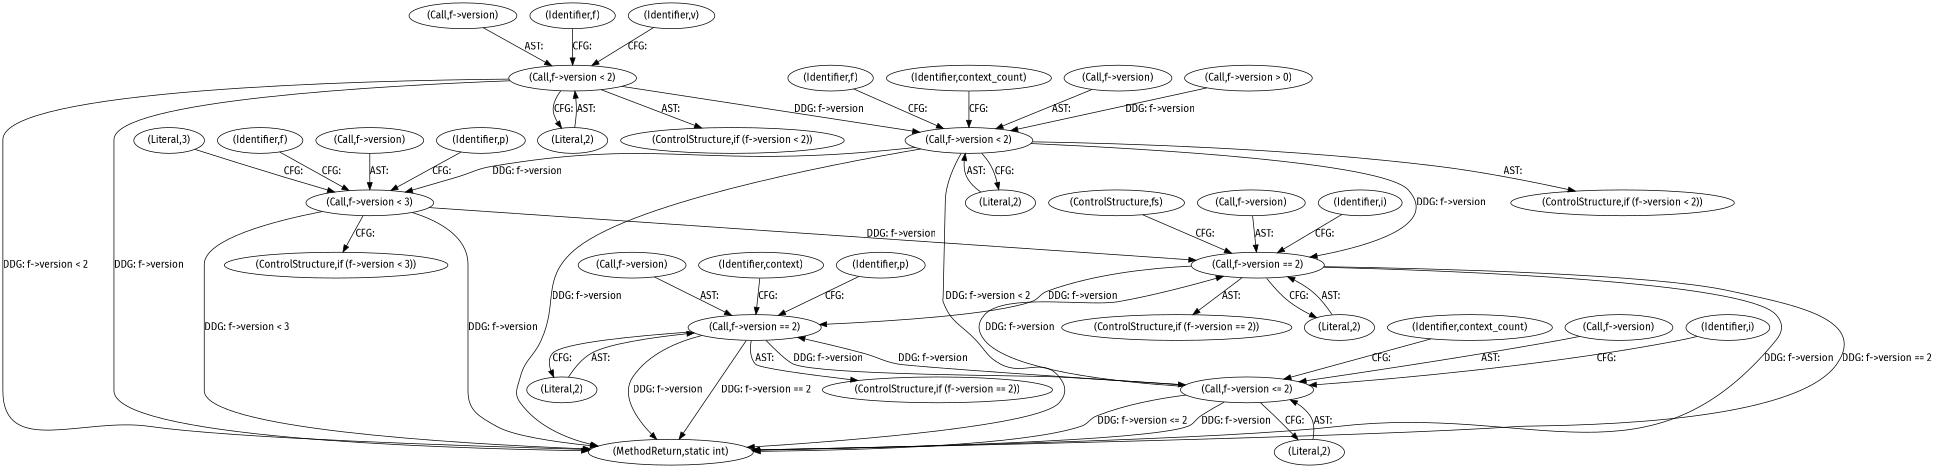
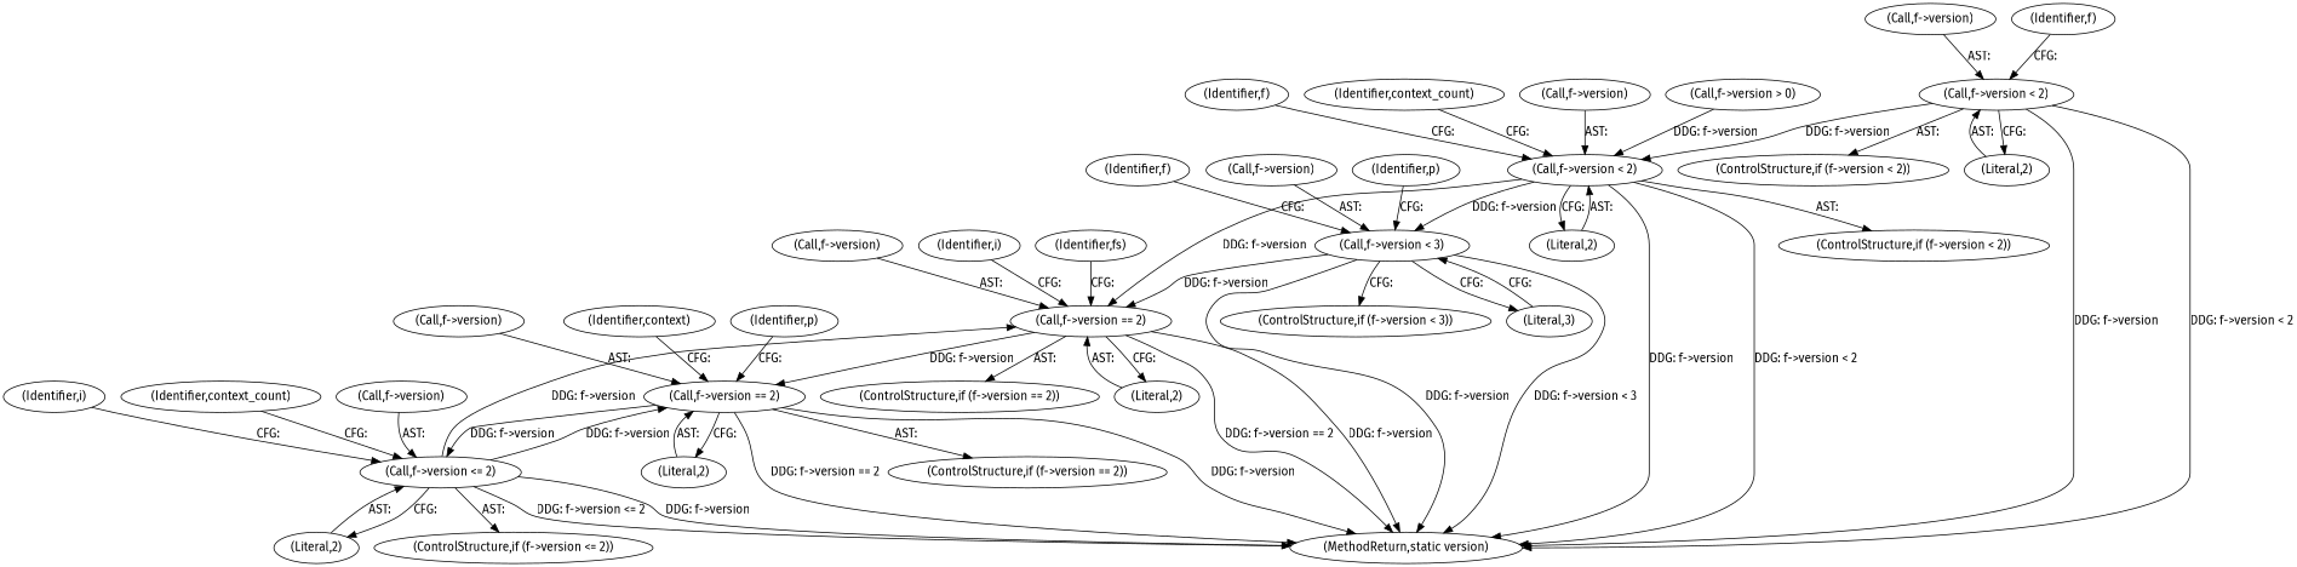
  digraph {
    fontname="Fira Sans"
    node [fontname="Fira Sans"]
    edge [fontname="Fira Sans"]
    n1 [label="(Call,f->version < 2)"]
    n2 [label="(Call,f->version < 2)"]
-   n3 [label="(MethodReturn,static int)"]
+   n3 [label="(MethodReturn,static version)"]
    n4 [label="(Literal,2)"]
    n5 [label="(ControlStructure,if (f->version < 2))"]
    n6 [label="(Call,f->version < 3)"]
    n7 [label="(Call,f->version == 2)"]
    n8 [label="(ControlStructure,if (f->version < 2))"]
    n9 [label="(Literal,2)"]
    n10 [label="(ControlStructure,if (f->version < 3))"]
    n11 [label="(Literal,3)"]
    n12 [label="(Call,f->version == 2)"]
    n13 [label="(ControlStructure,if (f->version == 2))"]
    n14 [label="(Literal,2)"]
    n15 [label="(Call,f->version <= 2)"]
    n16 [label="(ControlStructure,if (f->version == 2))"]
    n17 [label="(Literal,2)"]
    n18 [label="(Literal,2)"]
+   n19 [label="(ControlStructure,if (f->version <= 2))"]
    n20 [label="(Identifier,f)"]
    n21 [label="(Call,f->version)"]
    n22 [label="(Call,f->version)"]
    n23 [label="(Identifier,f)"]
    n24 [label="(Identifier,context_count)"]
    n25 [label="(Call,f->version)"]
    n26 [label="(Identifier,context)"]
    n27 [label="(Identifier,f)"]
    n28 [label="(Identifier,context_count)"]
    n29 [label="(Call,f->version)"]
-   n30 [label="(ControlStructure,fs)"]
+   n30 [label="(Identifier,fs)"]
    n31 [label="(Call,f->version)"]
    n32 [label="(Call,f->version)"]
    n33 [label="(Identifier,p)"]
    n34 [label="(Call,f->version > 0)"]
    n35 [label="(Identifier,i)"]
    n36 [label="(Identifier,p)"]
-   n37 [label="(Identifier,v)"]
    n38 [label="(Identifier,i)"]
    n1 -> n2 [label="DDG: f->version"]
    n1 -> n3 [label="DDG: f->version"]
    n1 -> n3 [label="DDG: f->version < 2"]
    n1 -> n4 [label="CFG: "]
    n1 -> n5 [label="AST: "]
    n2 -> n3 [label="DDG: f->version"]
    n2 -> n3 [label="DDG: f->version < 2"]
    n2 -> n6 [label="DDG: f->version"]
    n2 -> n7 [label="DDG: f->version"]
    n2 -> n8 [label="AST: "]
    n2 -> n9 [label="CFG: "]
    n4 -> n1 [label="AST: "]
    n6 -> n3 [label="DDG: f->version < 3"]
    n6 -> n3 [label="DDG: f->version"]
    n6 -> n7 [label="DDG: f->version"]
    n6 -> n10 [label="CFG: "]
+   n6 -> n11 [label="CFG: "]
    n7 -> n3 [label="DDG: f->version"]
    n7 -> n3 [label="DDG: f->version == 2"]
    n7 -> n12 [label="DDG: f->version"]
    n7 -> n13 [label="AST: "]
    n7 -> n14 [label="CFG: "]
    n9 -> n2 [label="AST: "]
    n11 -> n6 [label="CFG: "]
    n12 -> n3 [label="DDG: f->version"]
    n12 -> n3 [label="DDG: f->version == 2"]
    n12 -> n15 [label="DDG: f->version"]
    n12 -> n16 [label="AST: "]
    n12 -> n17 [label="CFG: "]
    n14 -> n7 [label="AST: "]
    n15 -> n3 [label="DDG: f->version <= 2"]
    n15 -> n3 [label="DDG: f->version"]
    n15 -> n7 [label="DDG: f->version"]
    n15 -> n12 [label="DDG: f->version"]
    n15 -> n18 [label="CFG: "]
+   n15 -> n19 [label="AST: "]
    n17 -> n12 [label="AST: "]
    n18 -> n15 [label="AST: "]
    n20 -> n2 [label="CFG: "]
    n21 -> n12 [label="AST: "]
    n22 -> n1 [label="AST: "]
    n23 -> n6 [label="CFG: "]
    n24 -> n2 [label="CFG: "]
    n25 -> n2 [label="AST: "]
    n26 -> n12 [label="CFG: "]
    n27 -> n1 [label="CFG: "]
    n28 -> n15 [label="CFG: "]
    n29 -> n6 [label="AST: "]
    n30 -> n7 [label="CFG: "]
    n31 -> n15 [label="AST: "]
    n32 -> n7 [label="AST: "]
    n33 -> n6 [label="CFG: "]
    n34 -> n2 [label="DDG: f->version"]
    n35 -> n15 [label="CFG: "]
    n36 -> n12 [label="CFG: "]
-   n37 -> n1 [label="CFG: "]
    n38 -> n7 [label="CFG: "]
  }
